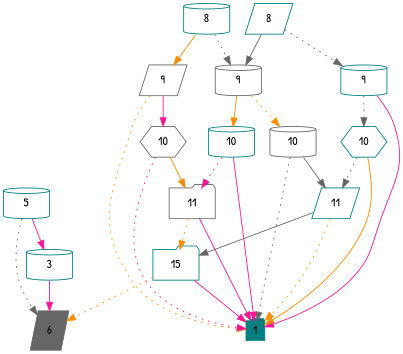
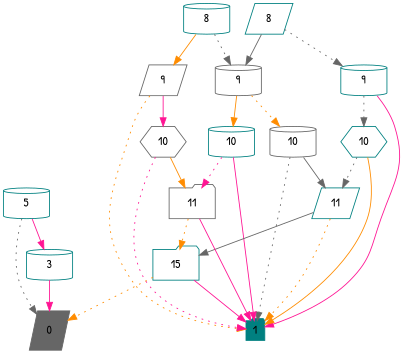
  digraph {
    fontname="Patrick Hand"
    node [color=teal fontname="Patrick Hand" shape=cylinder]
    edge [color=gray40 fontname="Patrick Hand" style=filled]
-   n1 [color=gray40 height=0.3 label=6 shape=parallelogram style=filled width=0.3]
+   n1 [color=gray40 height=0.3 label=0 shape=parallelogram style=filled width=0.3]
    n2 [height=0.3 label=1 shape=folder style=filled width=0.3]
    n3 [label=5]
    n4 [label=3]
    n5 [label=8 shape=parallelogram]
    n6 [label=9]
    n7 [color=gray40 label=9]
    n8 [label=8]
    n9 [color=gray40 label=9 shape=parallelogram]
    n10 [label=10 shape=hexagon]
    n11 [color=gray40 label=10]
    n12 [label=10]
    n13 [color=gray40 label=10 shape=hexagon]
    n14 [label=11 shape=parallelogram]
    n15 [color=gray40 label=11 shape=folder]
    n16 [label=15 shape=folder]
    n3 -> n1 [style=dotted]
    n3 -> n4 [color=deeppink]
    n4 -> n1 [color=deeppink]
    n5 -> n6 [style=dotted]
    n5 -> n7
    n6 -> n2 [color=deeppink]
    n6 -> n10 [style=dotted]
    n7 -> n11 [color=darkorange style=dotted]
    n7 -> n12 [color=darkorange]
    n8 -> n7 [style=dotted]
    n8 -> n9 [color=darkorange]
    n9 -> n2 [color=darkorange style=dotted]
    n9 -> n13 [color=deeppink]
    n10 -> n2 [color=darkorange]
    n10 -> n14 [style=dotted]
    n11 -> n2 [style=dotted]
    n11 -> n14
    n12 -> n2 [color=deeppink]
    n12 -> n15 [color=deeppink style=dotted]
    n13 -> n2 [color=deeppink style=dotted]
    n13 -> n15 [color=darkorange]
    n14 -> n2 [color=darkorange style=dotted]
    n14 -> n16
    n15 -> n2 [color=deeppink]
    n15 -> n16 [color=darkorange style=dotted]
    n16 -> n1 [color=darkorange style=dotted]
    n16 -> n2 [color=deeppink]
  }
